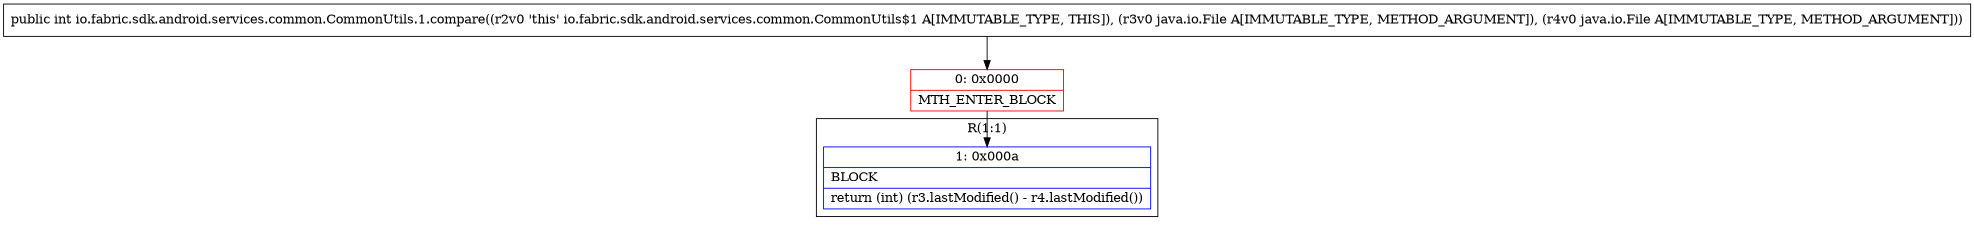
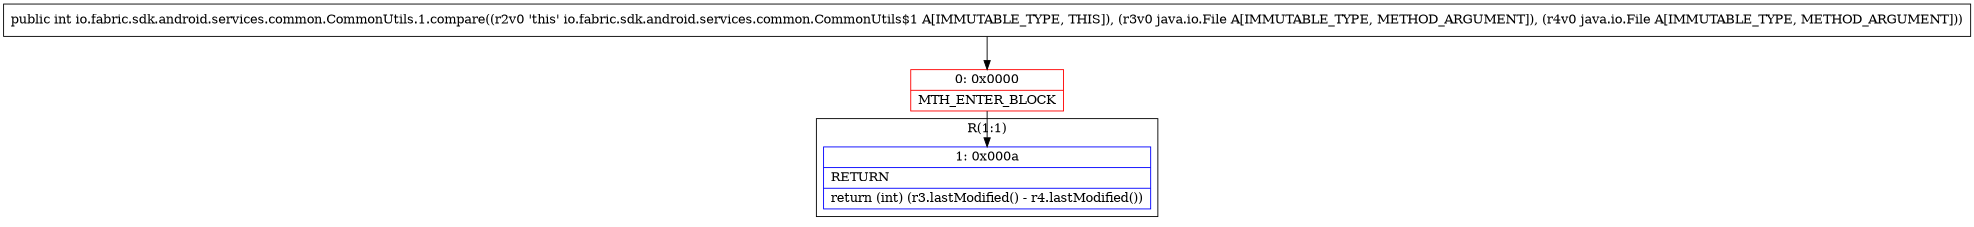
  digraph {
    node [shape=record]
-   n1 [color=blue label="{1\:\ 0x000a|BLOCK\l|return (int) (r3.lastModified() \- r4.lastModified())\l}"]
+   n1 [color=blue label="{1\:\ 0x000a|RETURN\l|return (int) (r3.lastModified() \- r4.lastModified())\l}"]
    n2 [color=red label="{0\:\ 0x0000|MTH_ENTER_BLOCK\l}"]
    n3 [label="{public int io.fabric.sdk.android.services.common.CommonUtils.1.compare((r2v0 'this' io.fabric.sdk.android.services.common.CommonUtils$1 A[IMMUTABLE_TYPE, THIS]), (r3v0 java.io.File A[IMMUTABLE_TYPE, METHOD_ARGUMENT]), (r4v0 java.io.File A[IMMUTABLE_TYPE, METHOD_ARGUMENT])) }"]
    subgraph cluster_1 {
      label="R(1:1)"
      n1
    }
    n2 -> n1
    n3 -> n2
  }
